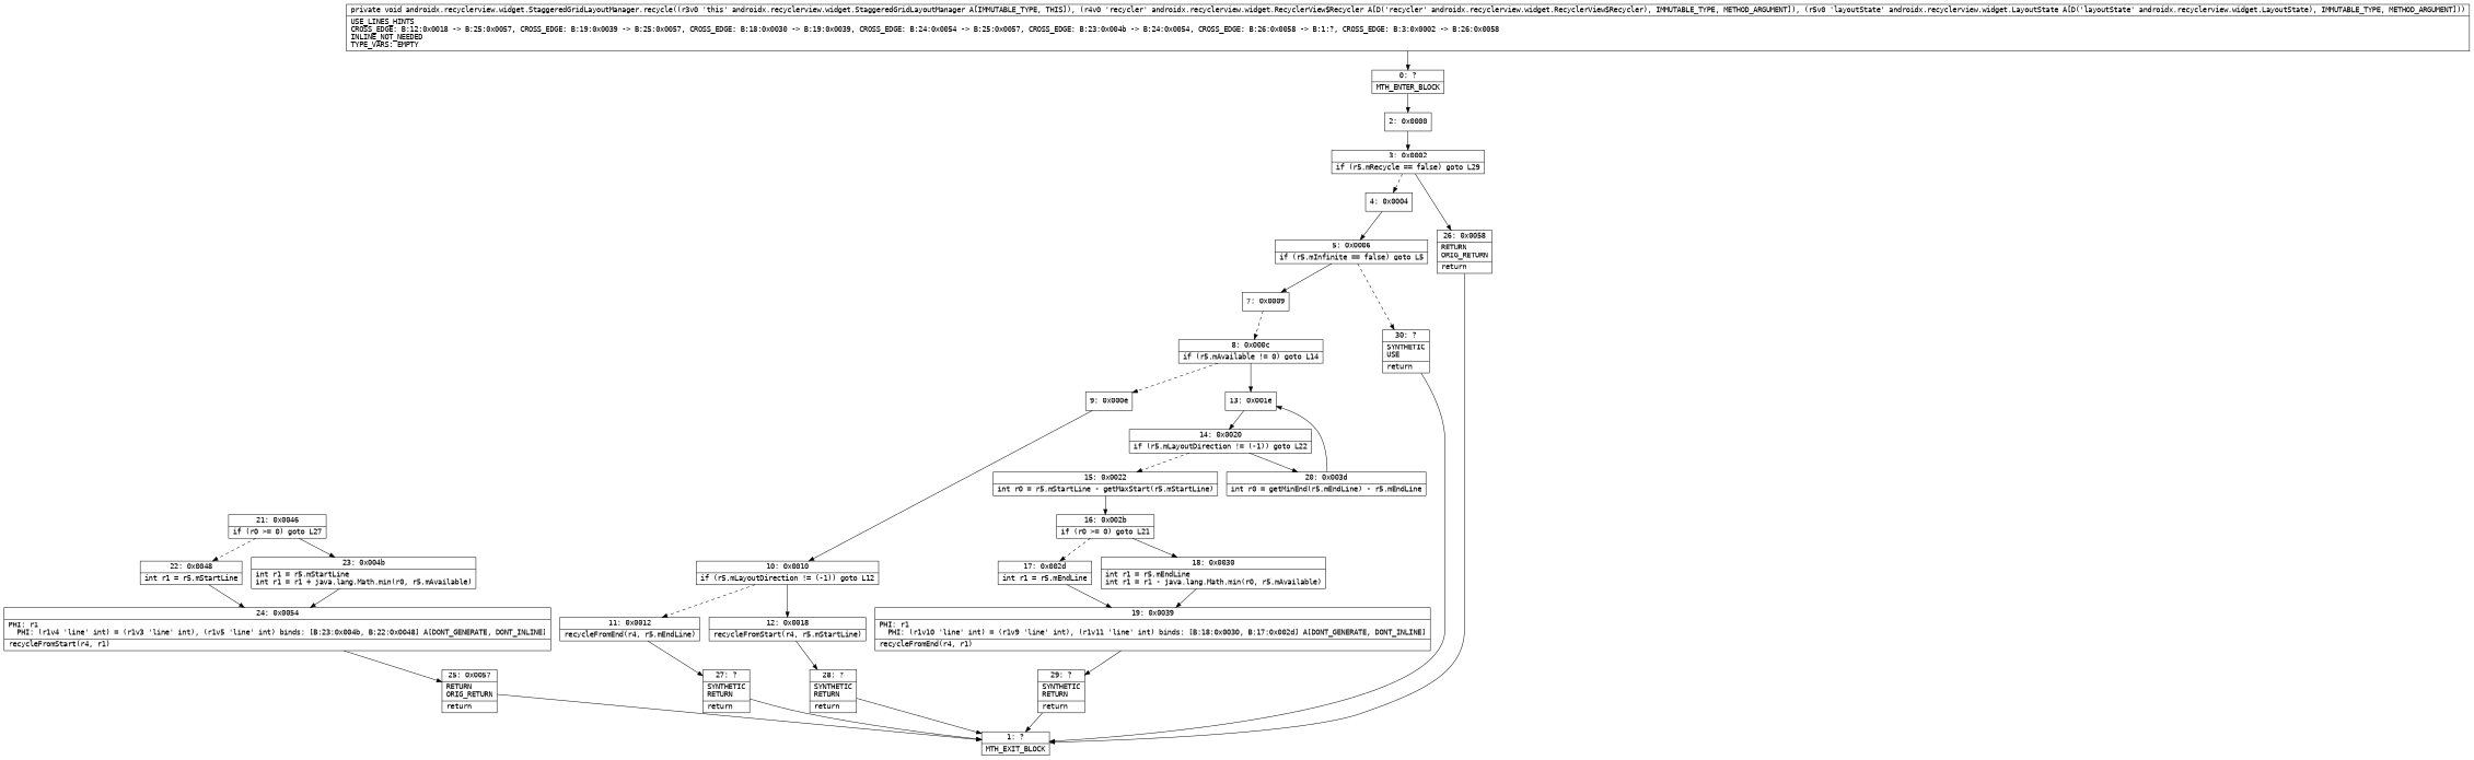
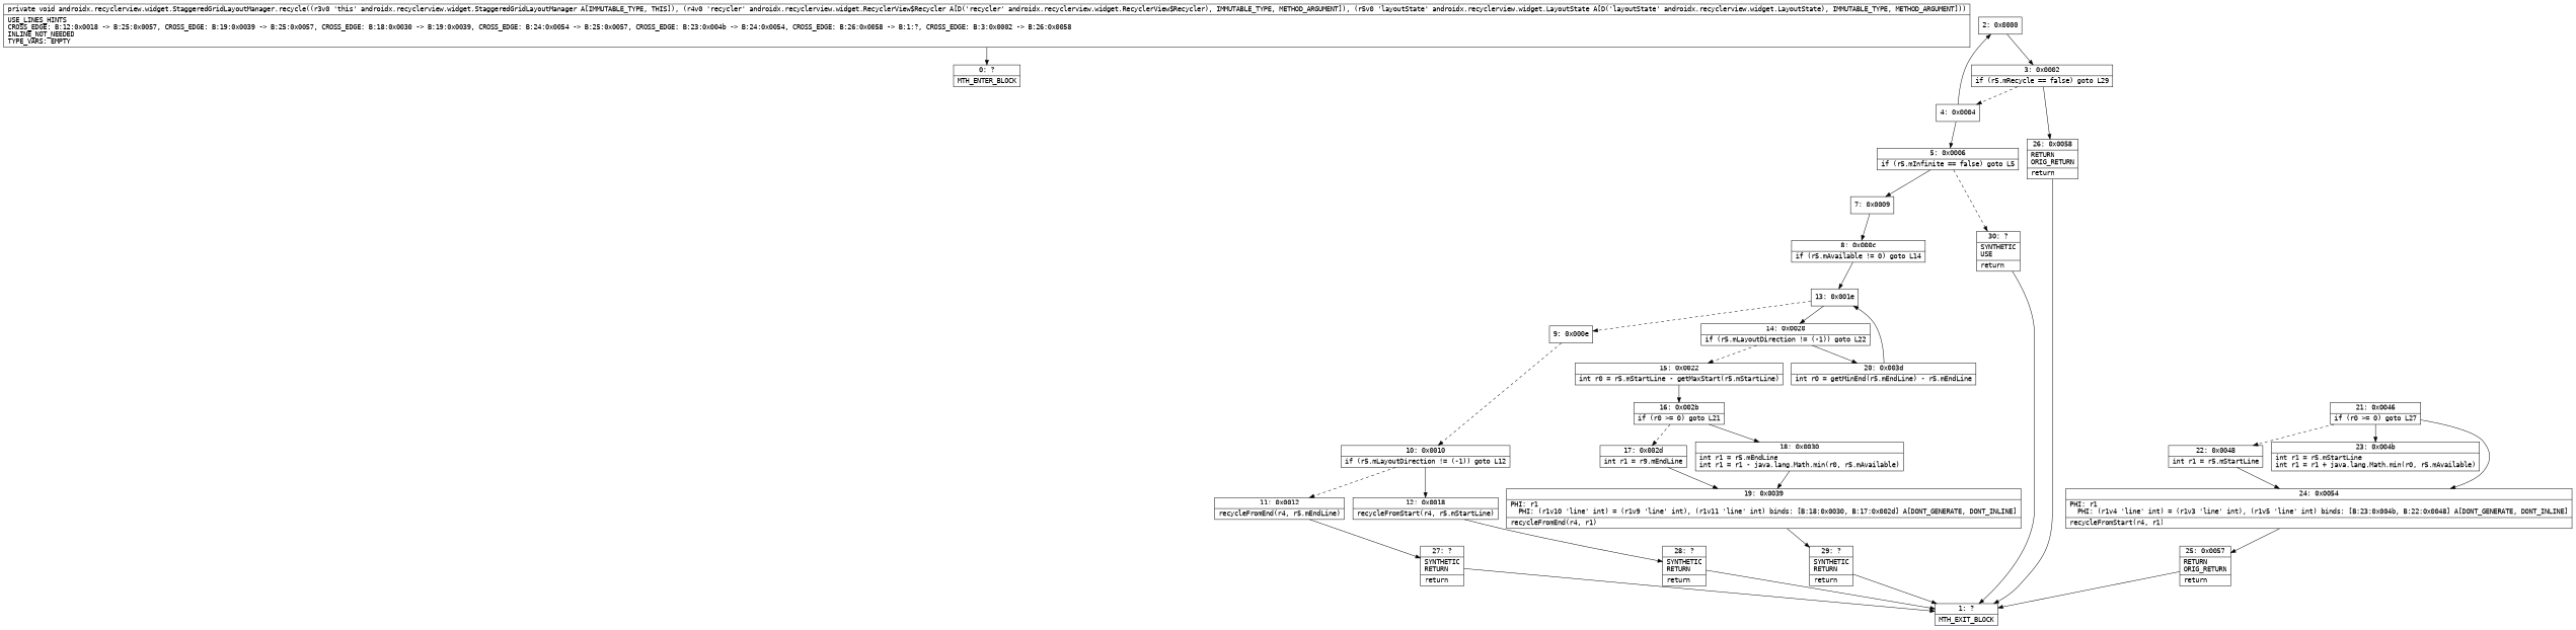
  digraph {
    fontname="DejaVu Sans Mono"
    node [fontname="DejaVu Sans Mono" shape=record]
    edge [fontname="DejaVu Sans Mono"]
    n1 [label="{0\:\ ?|MTH_ENTER_BLOCK\l}"]
    n2 [label="{2\:\ 0x0000}"]
    n3 [label="{3\:\ 0x0002|if (r5.mRecycle == false) goto L29\l}"]
    n4 [label="{4\:\ 0x0004}"]
    n5 [label="{26\:\ 0x0058|RETURN\lORIG_RETURN\l|return\l}"]
    n6 [label="{5\:\ 0x0006|if (r5.mInfinite == false) goto L5\l}"]
    n7 [label="{1\:\ ?|MTH_EXIT_BLOCK\l}"]
    n8 [label="{7\:\ 0x0009}"]
    n9 [label="{30\:\ ?|SYNTHETIC\lUSE\l|return\l}"]
    n10 [label="{8\:\ 0x000c|if (r5.mAvailable != 0) goto L14\l}"]
    n11 [label="{9\:\ 0x000e}"]
    n12 [label="{13\:\ 0x001e}"]
    n13 [label="{10\:\ 0x0010|if (r5.mLayoutDirection != (\-1)) goto L12\l}"]
    n14 [label="{14\:\ 0x0020|if (r5.mLayoutDirection != (\-1)) goto L22\l}"]
    n15 [label="{11\:\ 0x0012|recycleFromEnd(r4, r5.mEndLine)\l}"]
    n16 [label="{12\:\ 0x0018|recycleFromStart(r4, r5.mStartLine)\l}"]
    n17 [label="{27\:\ ?|SYNTHETIC\lRETURN\l|return\l}"]
    n18 [label="{28\:\ ?|SYNTHETIC\lRETURN\l|return\l}"]
    n19 [label="{15\:\ 0x0022|int r0 = r5.mStartLine \- getMaxStart(r5.mStartLine)\l}"]
    n20 [label="{20\:\ 0x003d|int r0 = getMinEnd(r5.mEndLine) \- r5.mEndLine\l}"]
    n21 [label="{16\:\ 0x002b|if (r0 \>= 0) goto L21\l}"]
-   n22 [label="{17\:\ 0x002d|int r1 = r5.mEndLine\l}"]
+   n22 [label="{17\:\ 0x002d|int r1 = r9.mEndLine\l}"]
    n23 [label="{18\:\ 0x0030|int r1 = r5.mEndLine\lint r1 = r1 \- java.lang.Math.min(r0, r5.mAvailable)\l}"]
    n24 [label="{19\:\ 0x0039|PHI: r1 \l  PHI: (r1v10 'line' int) = (r1v9 'line' int), (r1v11 'line' int) binds: [B:18:0x0030, B:17:0x002d] A[DONT_GENERATE, DONT_INLINE]\l|recycleFromEnd(r4, r1)\l}"]
    n25 [label="{29\:\ ?|SYNTHETIC\lRETURN\l|return\l}"]
    n26 [label="{21\:\ 0x0046|if (r0 \>= 0) goto L27\l}"]
    n27 [label="{22\:\ 0x0048|int r1 = r5.mStartLine\l}"]
    n28 [label="{23\:\ 0x004b|int r1 = r5.mStartLine\lint r1 = r1 + java.lang.Math.min(r0, r5.mAvailable)\l}"]
    n29 [label="{24\:\ 0x0054|PHI: r1 \l  PHI: (r1v4 'line' int) = (r1v3 'line' int), (r1v5 'line' int) binds: [B:23:0x004b, B:22:0x0048] A[DONT_GENERATE, DONT_INLINE]\l|recycleFromStart(r4, r1)\l}"]
    n30 [label="{25\:\ 0x0057|RETURN\lORIG_RETURN\l|return\l}"]
    n31 [label="{private void androidx.recyclerview.widget.StaggeredGridLayoutManager.recycle((r3v0 'this' androidx.recyclerview.widget.StaggeredGridLayoutManager A[IMMUTABLE_TYPE, THIS]), (r4v0 'recycler' androidx.recyclerview.widget.RecyclerView$Recycler A[D('recycler' androidx.recyclerview.widget.RecyclerView$Recycler), IMMUTABLE_TYPE, METHOD_ARGUMENT]), (r5v0 'layoutState' androidx.recyclerview.widget.LayoutState A[D('layoutState' androidx.recyclerview.widget.LayoutState), IMMUTABLE_TYPE, METHOD_ARGUMENT]))  | USE_LINES_HINTS\lCROSS_EDGE: B:12:0x0018 \-\> B:25:0x0057, CROSS_EDGE: B:19:0x0039 \-\> B:25:0x0057, CROSS_EDGE: B:18:0x0030 \-\> B:19:0x0039, CROSS_EDGE: B:24:0x0054 \-\> B:25:0x0057, CROSS_EDGE: B:23:0x004b \-\> B:24:0x0054, CROSS_EDGE: B:26:0x0058 \-\> B:1:?, CROSS_EDGE: B:3:0x0002 \-\> B:26:0x0058\lINLINE_NOT_NEEDED\lTYPE_VARS: EMPTY\l}"]
-   n1 -> n2
+   n4 -> n2
    n2 -> n3
    n3 -> n4 [style=dashed]
    n3 -> n5
    n4 -> n6
    n5 -> n7
    n6 -> n8
    n6 -> n9 [style=dashed]
-   n8 -> n10 [style=dashed]
+   n8 -> n10
    n9 -> n7
-   n10 -> n11 [style=dashed]
+   n12 -> n11 [style=dashed]
    n10 -> n12
-   n11 -> n13
+   n11 -> n13 [style=dashed]
    n12 -> n14
    n13 -> n15 [style=dashed]
    n13 -> n16
    n14 -> n19 [style=dashed]
    n14 -> n20
    n15 -> n17
    n16 -> n18
    n17 -> n7
    n18 -> n7
    n19 -> n21
    n20 -> n12
    n21 -> n22 [style=dashed]
    n21 -> n23
    n22 -> n24
    n23 -> n24
    n24 -> n25
    n25 -> n7
    n26 -> n27 [style=dashed]
    n26 -> n28
    n27 -> n29
-   n28 -> n29
+   n26 -> n29
    n29 -> n30
    n30 -> n7
    n31 -> n1
  }
